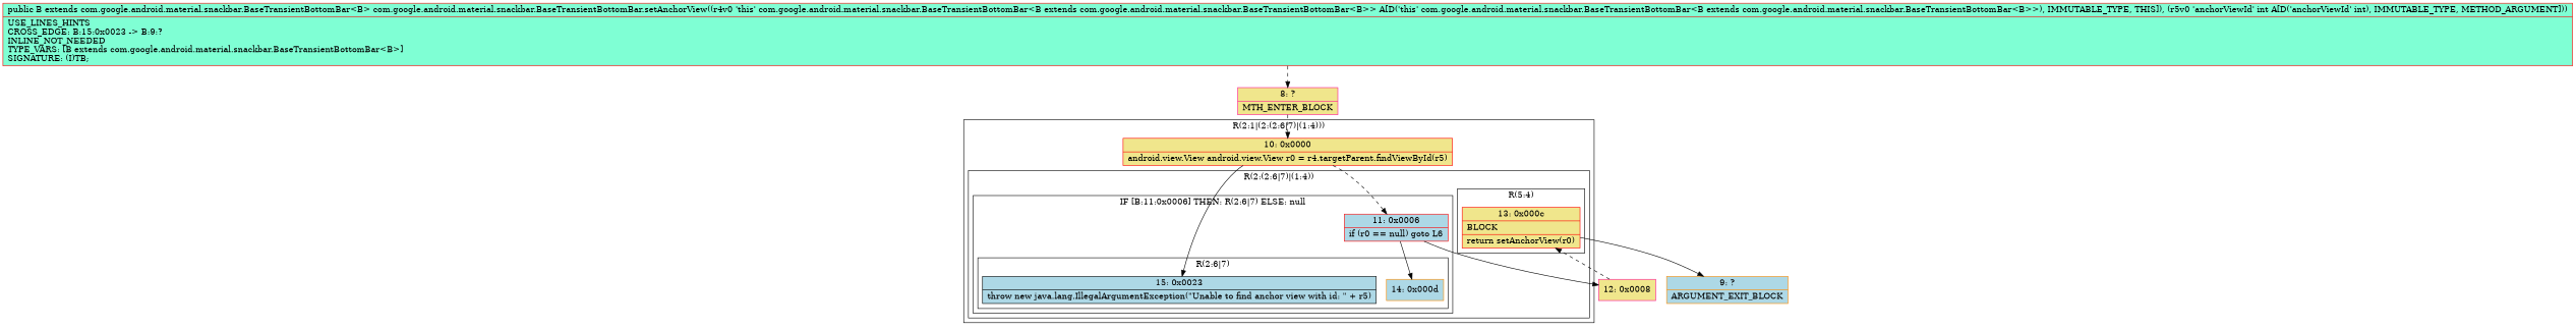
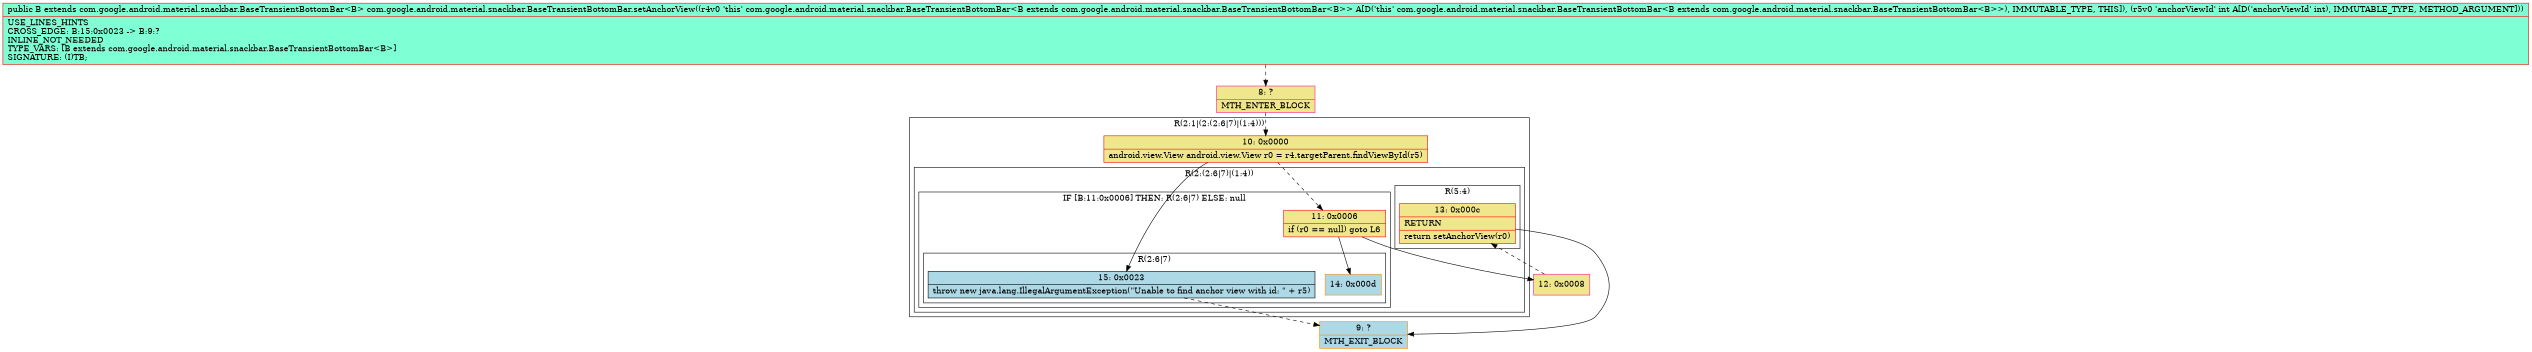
  digraph {
    node [color=red fillcolor=lightblue shape=record style=filled]
    edge [style=dashed]
    n1 [color=darkorange label="{14\:\ 0x000d}"]
    n2 [color=black label="{15\:\ 0x0023|throw new java.lang.IllegalArgumentException(\"Unable to find anchor view with id: \" + r5)\l}"]
-   n3 [label="{11\:\ 0x0006|if (r0 == null) goto L6\l}"]
-   n4 [fillcolor=khaki label="{13\:\ 0x000c|BLOCK\l|return setAnchorView(r0)\l}"]
+   n3 [fillcolor=khaki label="{11\:\ 0x0006|if (r0 == null) goto L6\l}"]
+   n4 [fillcolor=khaki label="{13\:\ 0x000c|RETURN\l|return setAnchorView(r0)\l}"]
    n5 [fillcolor=khaki label="{10\:\ 0x0000|android.view.View android.view.View r0 = r4.targetParent.findViewById(r5)\l}"]
-   n6 [color=darkorange label="{9\:\ ?|ARGUMENT_EXIT_BLOCK\l}"]
+   n6 [color=darkorange label="{9\:\ ?|MTH_EXIT_BLOCK\l}"]
    n7 [color=deeppink fillcolor=khaki label="{12\:\ 0x0008}"]
    n8 [color=deeppink fillcolor=khaki label="{8\:\ ?|MTH_ENTER_BLOCK\l}"]
    n9 [fillcolor=aquamarine label="{public B extends com.google.android.material.snackbar.BaseTransientBottomBar\<B\> com.google.android.material.snackbar.BaseTransientBottomBar.setAnchorView((r4v0 'this' com.google.android.material.snackbar.BaseTransientBottomBar\<B extends com.google.android.material.snackbar.BaseTransientBottomBar\<B\>\> A[D('this' com.google.android.material.snackbar.BaseTransientBottomBar\<B extends com.google.android.material.snackbar.BaseTransientBottomBar\<B\>\>), IMMUTABLE_TYPE, THIS]), (r5v0 'anchorViewId' int A[D('anchorViewId' int), IMMUTABLE_TYPE, METHOD_ARGUMENT]))  | USE_LINES_HINTS\lCROSS_EDGE: B:15:0x0023 \-\> B:9:?\lINLINE_NOT_NEEDED\lTYPE_VARS: [B extends com.google.android.material.snackbar.BaseTransientBottomBar\<B\>]\lSIGNATURE: (I)TB;\l}"]
    subgraph cluster_1 {
      label="R(2:1|(2:(2:6|7)|(1:4)))"
      n5
      subgraph cluster_2 {
        label="R(2:(2:6|7)|(1:4))"
        subgraph cluster_3 {
          label="IF [B:11:0x0006] THEN: R(2:6|7) ELSE: null"
          n3
          subgraph cluster_4 {
            label="R(2:6|7)"
            n1
            n2
          }
        }
        subgraph cluster_5 {
          label="R(5:4)"
          n4
        }
      }
    }
+   n2 -> n6
    n3 -> n1 [style=solid]
    n3 -> n7 [style=solid]
    n4 -> n6 [style=solid]
    n5 -> n2 [style=solid]
    n5 -> n3
    n7 -> n4
    n8 -> n5
    n9 -> n8
  }
